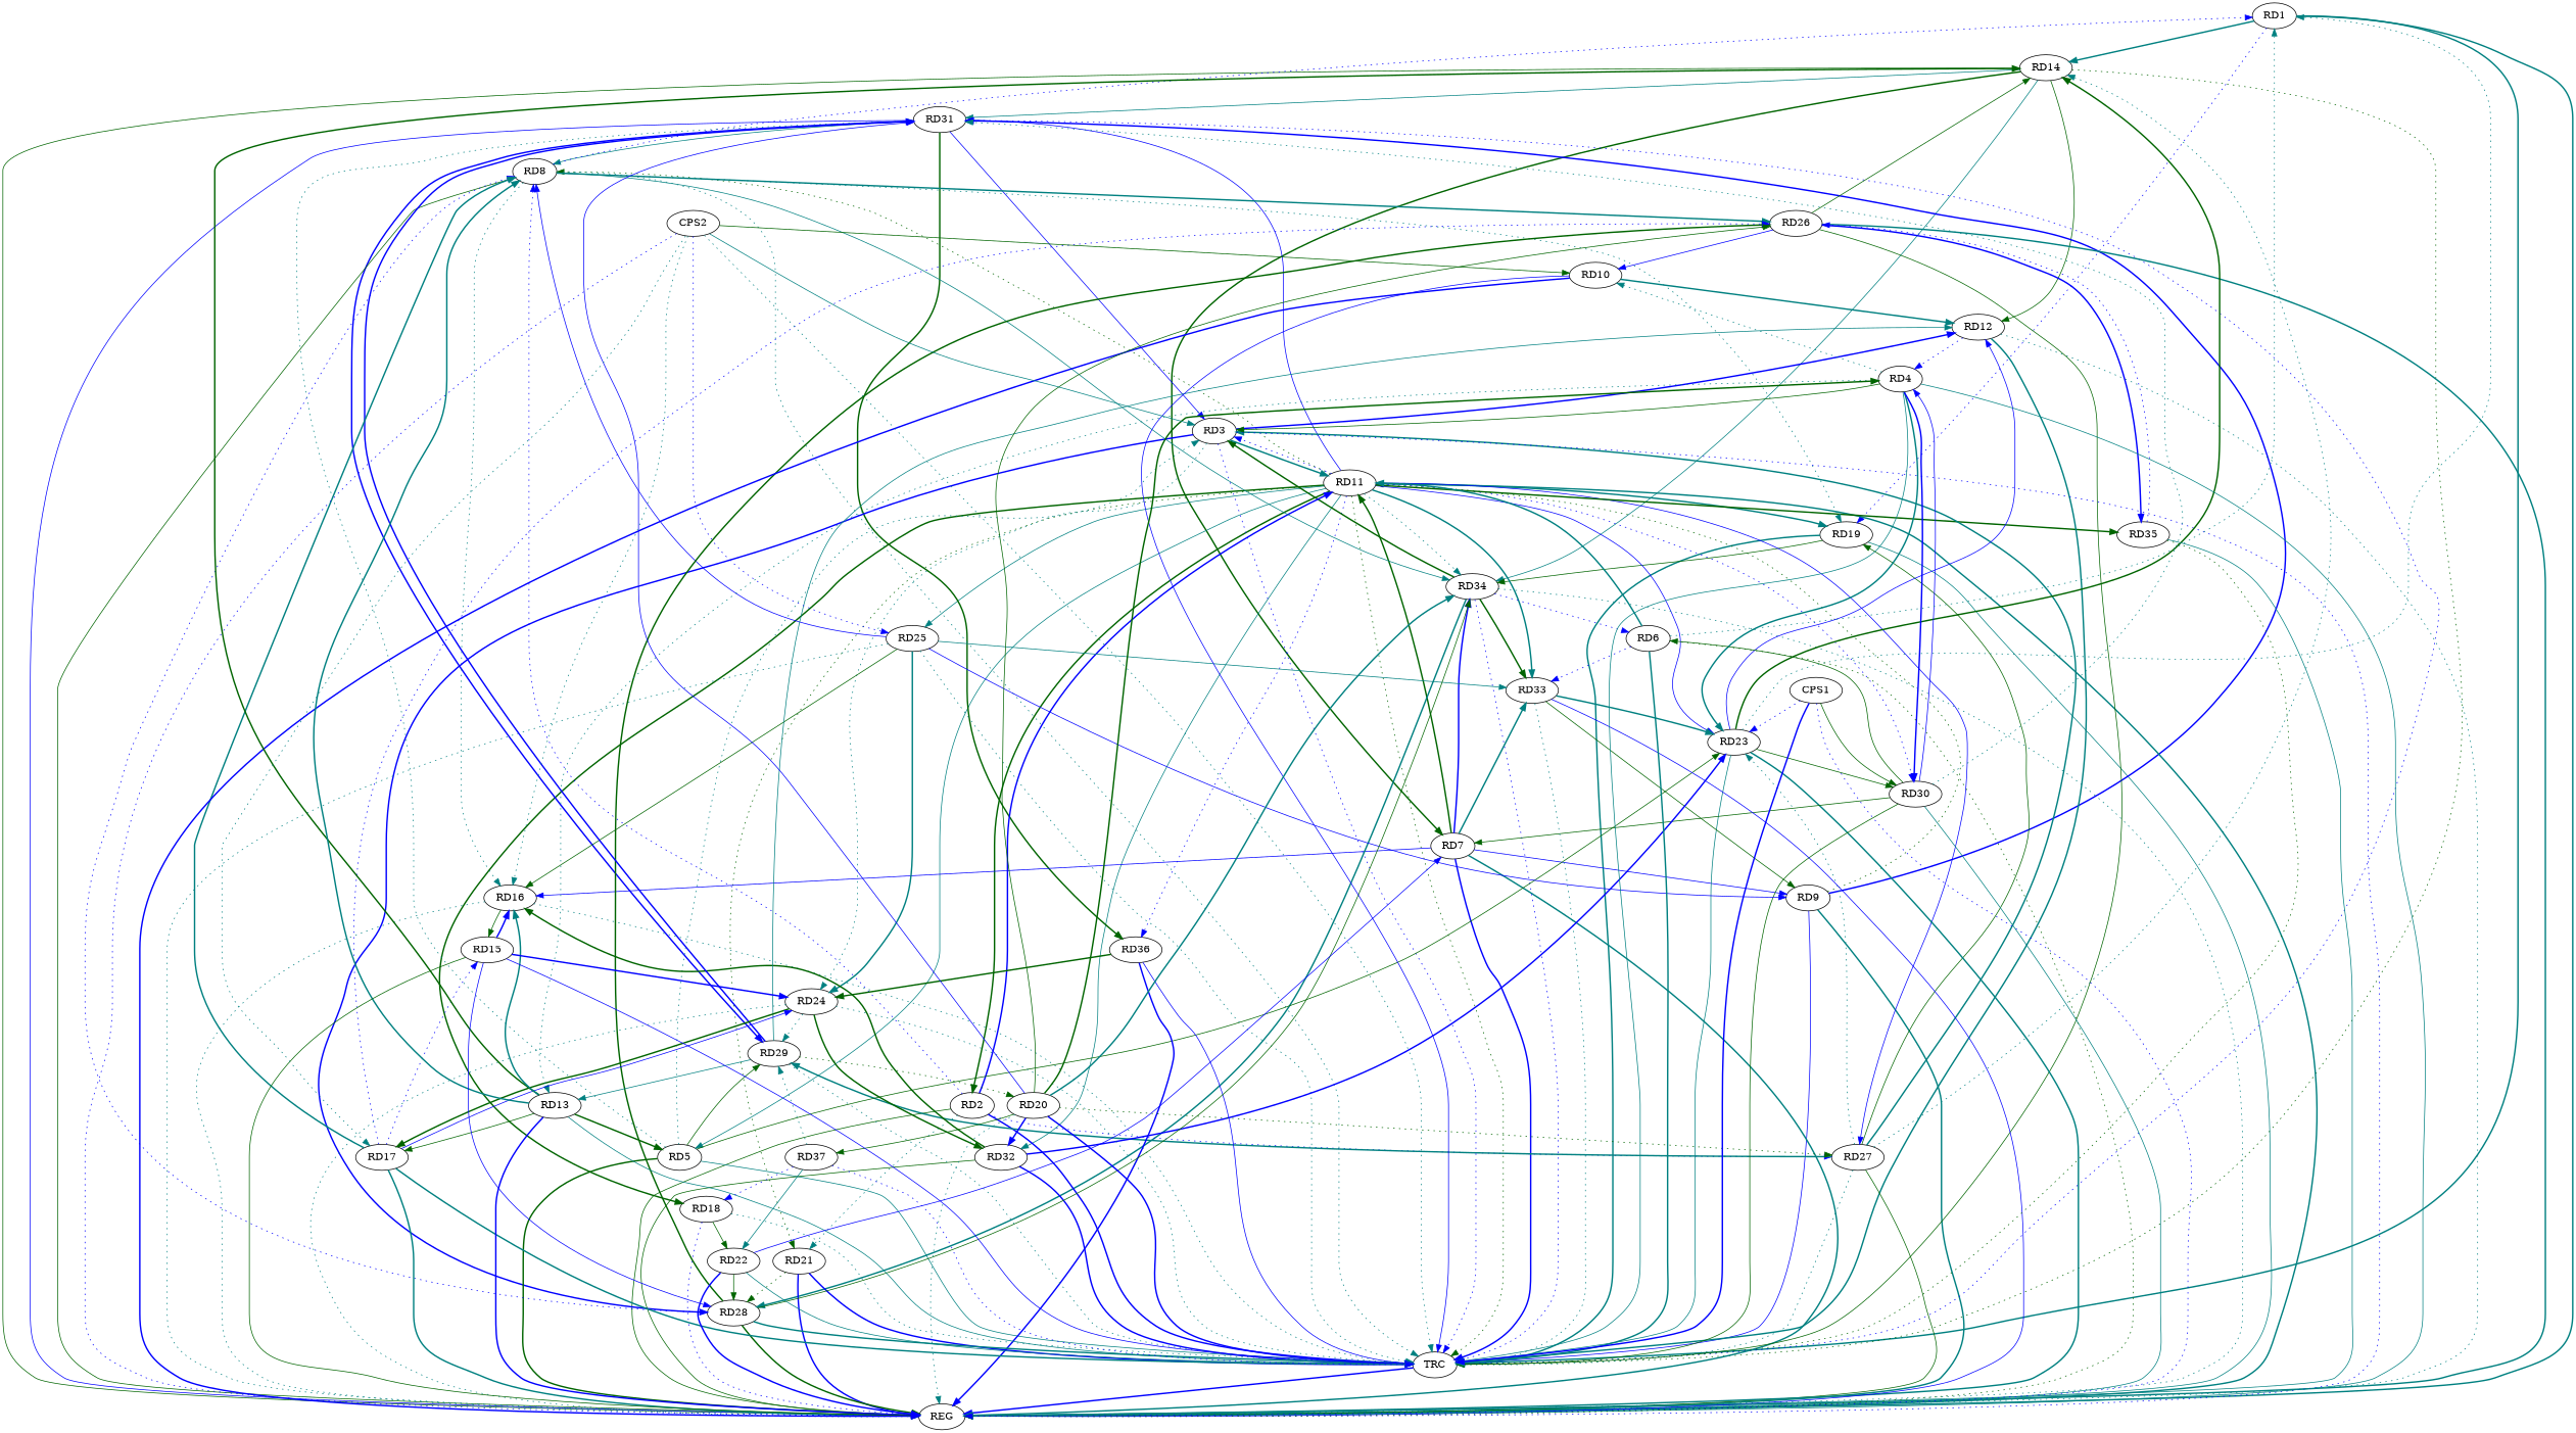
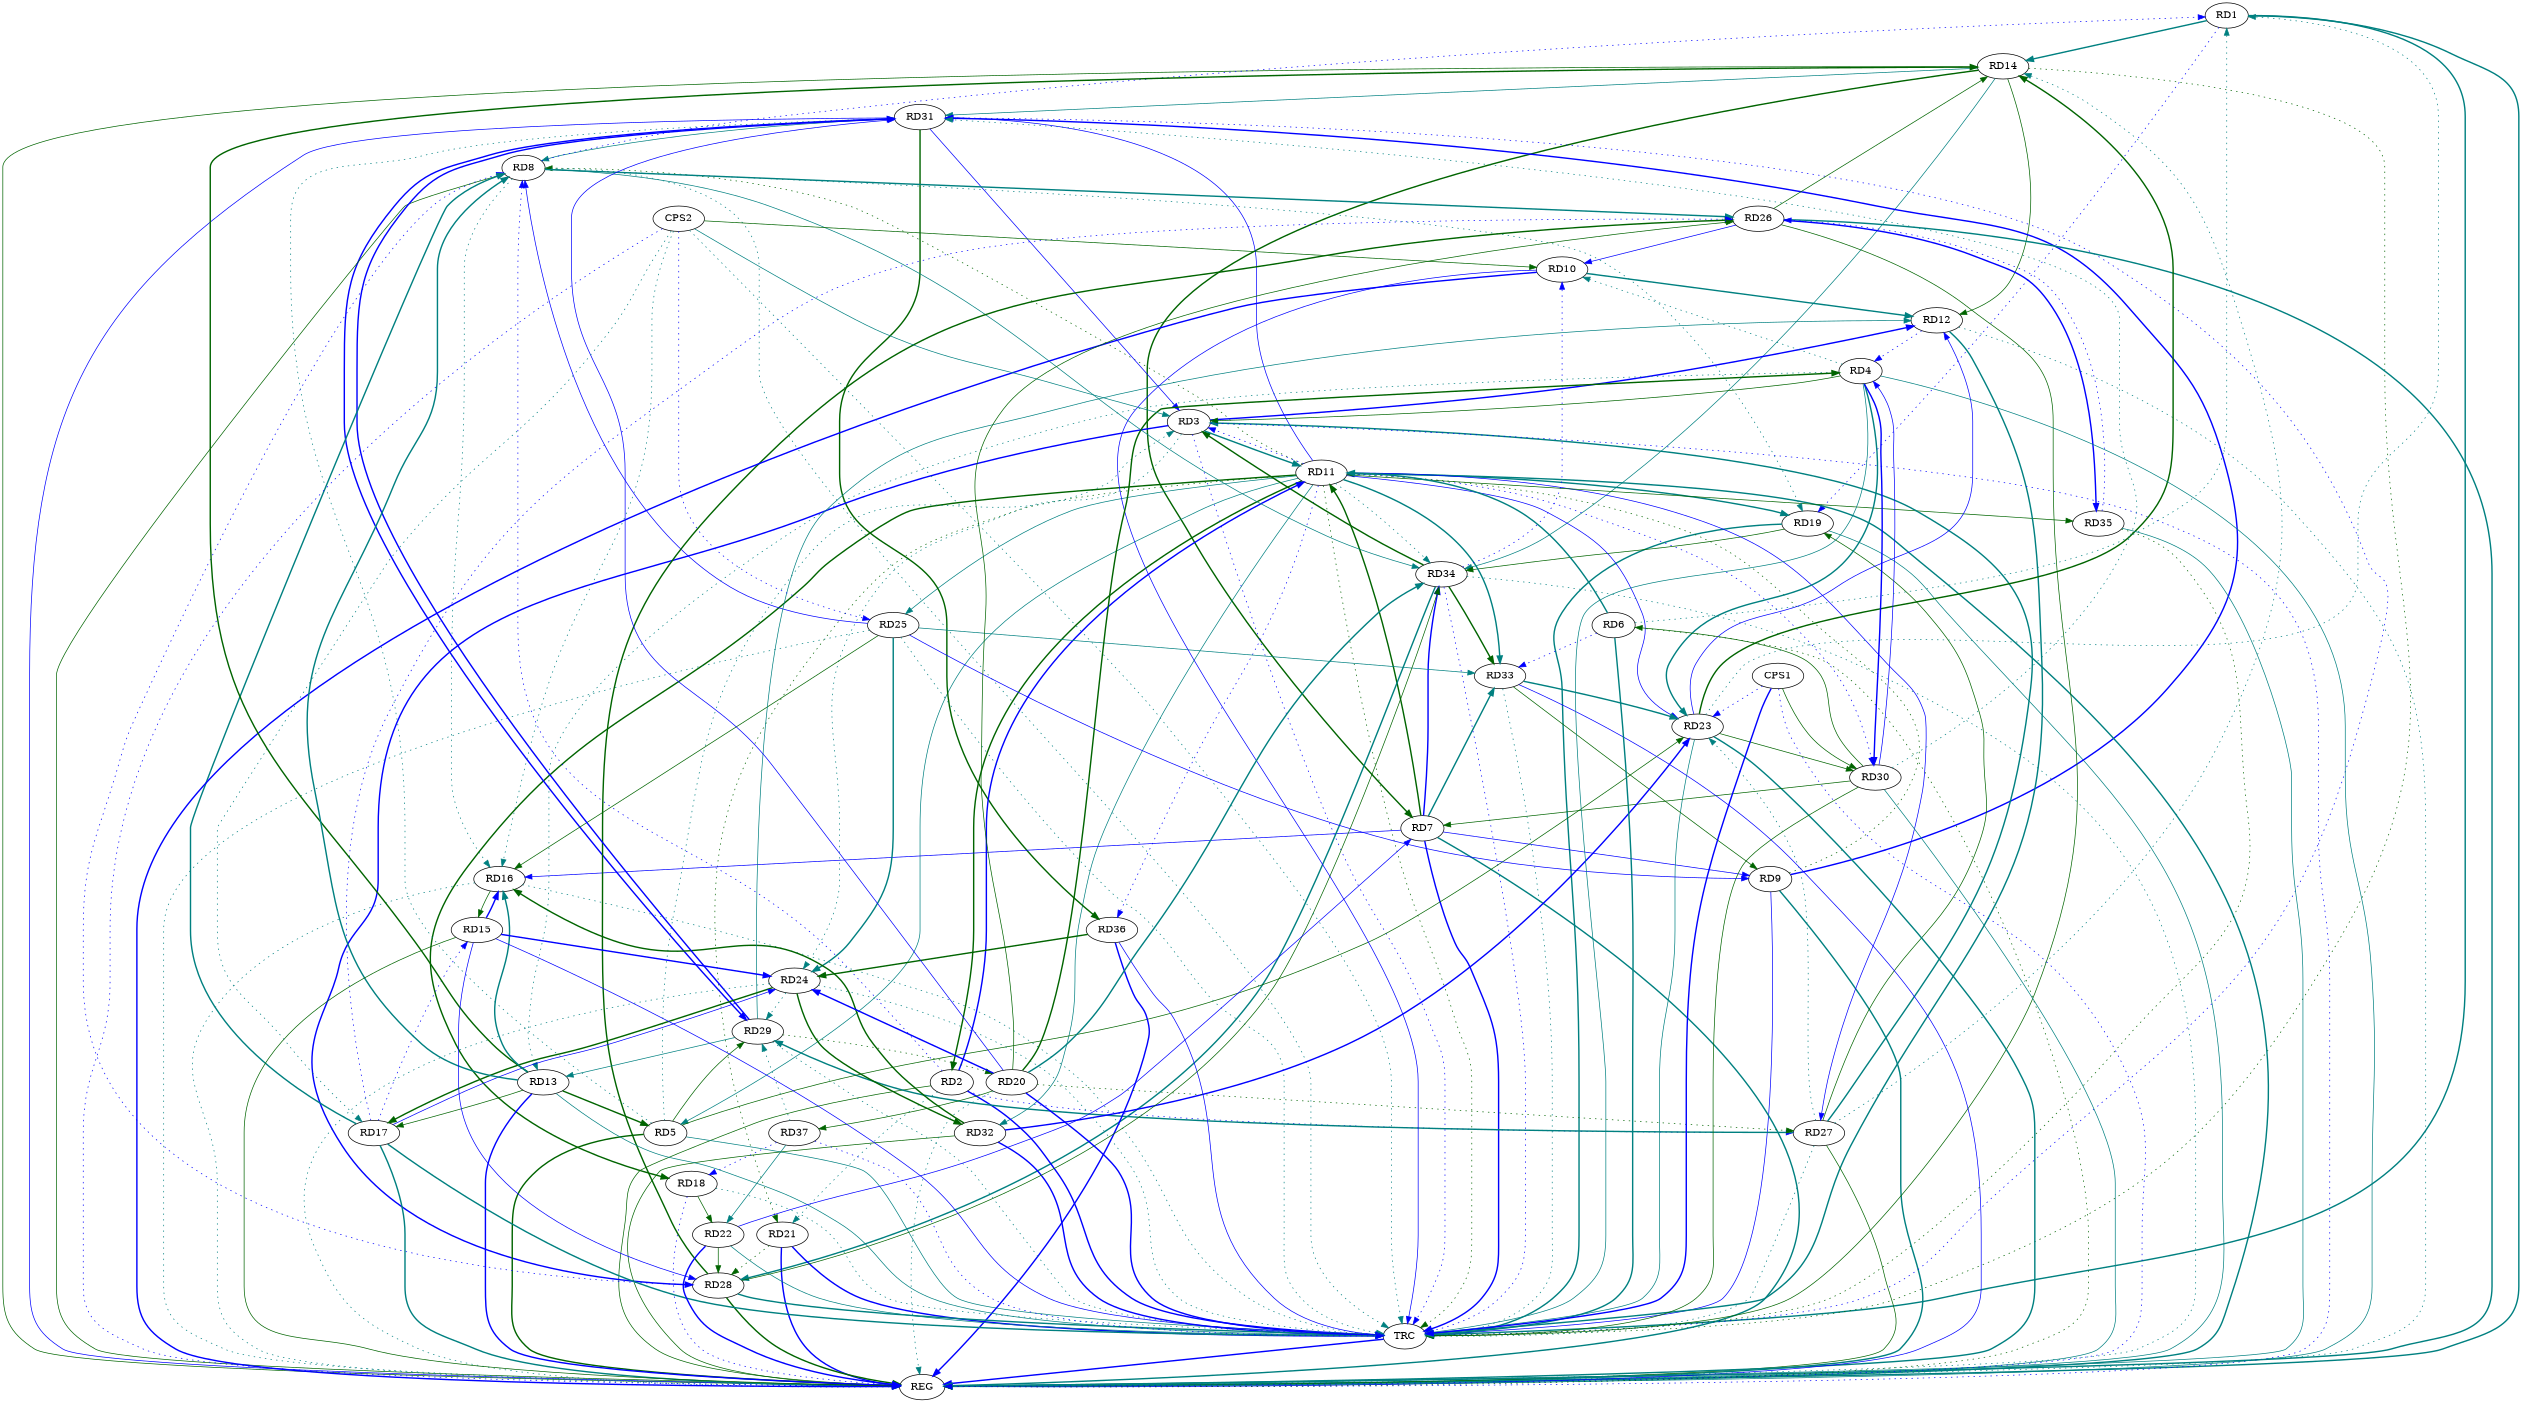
  strict digraph {
    edge [color=teal style=bold]
    n1 [label=RD1]
    n2 [label=RD14]
    n3 [label=RD19]
    n4 [label=REG]
    n5 [label=TRC]
    n6 [label=RD9]
    n7 [label=RD11]
    n8 [label=RD31]
    n9 [label=RD12]
    n10 [label=RD7]
    n11 [label=RD34]
    n12 [label=RD2]
    n13 [label=RD8]
    n14 [label=RD21]
    n15 [label=RD27]
    n16 [label=RD16]
    n17 [label=RD26]
    n18 [label=RD3]
    n19 [label=RD23]
    n20 [label=RD30]
    n21 [label=RD5]
    n22 [label=RD33]
    n23 [label=RD18]
    n24 [label=RD25]
    n25 [label=RD32]
    n26 [label=RD35]
    n27 [label=RD36]
    n28 [label=RD28]
    n29 [label=RD29]
    n30 [label=RD24]
    n31 [label=RD4]
    n32 [label=RD17]
    n33 [label=RD10]
    n34 [label=RD13]
    n35 [label=RD6]
    n36 [label=RD20]
    n37 [label=RD15]
    n38 [label=RD22]
    n39 [label=RD37]
    n40 [label=CPS1]
    n41 [label=CPS2]
    n1 -> n2
    n1 -> n3 [color=blue style=dotted]
    n1 -> n4
    n1 -> n5
    n2 -> n4 [color=darkgreen style=solid]
    n2 -> n5 [color=darkgreen style=dotted]
    n2 -> n8 [style=solid]
    n2 -> n9 [color=darkgreen style=solid]
    n2 -> n10 [color=darkgreen]
    n2 -> n11 [style=solid]
    n3 -> n4 [style=solid]
    n3 -> n5
    n3 -> n11 [color=darkgreen style=solid]
    n5 -> n4 [color=blue]
    n6 -> n4
    n6 -> n5 [color=blue style=solid]
    n6 -> n7 [color=darkgreen style=dotted]
    n6 -> n8 [color=blue]
    n7 -> n3
    n7 -> n4
    n7 -> n5 [color=darkgreen style=dotted]
    n7 -> n8 [color=blue style=solid]
    n7 -> n11 [style=dotted]
    n7 -> n12 [color=darkgreen]
    n7 -> n13 [color=darkgreen style=dotted]
    n7 -> n14 [color=darkgreen style=dotted]
    n7 -> n15 [color=blue style=solid]
    n7 -> n18 [color=blue style=dotted]
    n7 -> n19 [color=blue style=solid]
    n7 -> n20 [color=blue style=dotted]
    n7 -> n21 [style=solid]
    n7 -> n22
    n7 -> n23 [color=darkgreen]
    n7 -> n24 [style=solid]
    n7 -> n25 [style=solid]
-   n7 -> n26 [color=darkgreen]
+   n7 -> n26 [color=darkgreen style=solid]
    n7 -> n27 [color=blue style=dotted]
    n8 -> n4 [color=blue style=solid]
    n8 -> n5 [color=blue style=dotted]
    n8 -> n13 [style=solid]
    n8 -> n18 [color=blue style=solid]
    n8 -> n27 [color=darkgreen]
    n8 -> n29 [color=blue]
    n9 -> n4 [style=dotted]
    n9 -> n5
    n9 -> n31 [color=blue style=dotted]
    n10 -> n4
    n10 -> n5 [color=blue]
    n10 -> n6 [color=blue style=solid]
    n10 -> n7 [color=darkgreen]
    n10 -> n11 [color=blue]
    n10 -> n16 [color=blue style=solid]
    n10 -> n22
    n11 -> n4 [style=dotted]
    n11 -> n5 [color=blue style=dotted]
    n11 -> n18 [color=darkgreen]
    n11 -> n22 [color=darkgreen]
    n11 -> n28
-   n11 -> n35 [color=blue style=dotted]
+   n11 -> n33 [color=blue style=dotted]
    n12 -> n4 [color=darkgreen style=solid]
    n12 -> n5 [color=blue]
    n12 -> n7 [color=blue]
    n12 -> n13 [color=blue style=dotted]
    n12 -> n14 [style=dotted]
    n12 -> n15 [color=blue style=dotted]
    n13 -> n1 [color=blue style=dotted]
    n13 -> n3 [style=dotted]
    n13 -> n4 [color=darkgreen style=solid]
    n13 -> n5 [style=dotted]
    n13 -> n11 [style=solid]
    n13 -> n16 [style=dotted]
    n13 -> n17
    n14 -> n4 [color=blue]
    n14 -> n5 [color=blue]
    n14 -> n28 [color=darkgreen style=dotted]
    n15 -> n2 [style=dotted]
    n15 -> n3 [color=darkgreen style=solid]
    n15 -> n4 [color=darkgreen style=solid]
    n15 -> n5 [style=dotted]
    n15 -> n18
    n15 -> n19 [style=dotted]
    n15 -> n29
    n16 -> n4 [style=dotted]
    n16 -> n5 [style=dotted]
    n16 -> n37 [color=darkgreen style=solid]
    n17 -> n2 [color=darkgreen style=solid]
    n17 -> n4
    n17 -> n5 [color=darkgreen style=solid]
    n17 -> n26 [color=blue]
    n17 -> n33 [color=blue style=solid]
    n18 -> n4 [color=blue style=dotted]
    n18 -> n5 [color=blue style=dotted]
    n18 -> n7
    n18 -> n9 [color=blue]
    n18 -> n28 [color=blue]
    n18 -> n30 [style=dotted]
    n19 -> n1 [style=dotted]
    n19 -> n2 [color=darkgreen]
    n19 -> n4
    n19 -> n5 [style=solid]
    n19 -> n9 [color=blue style=solid]
    n19 -> n20 [color=darkgreen style=solid]
    n20 -> n4 [style=solid]
    n20 -> n5 [color=darkgreen style=solid]
    n20 -> n8 [style=dotted]
    n20 -> n10 [color=darkgreen style=solid]
    n20 -> n31 [color=blue style=solid]
    n20 -> n35 [color=darkgreen style=solid]
    n21 -> n4 [color=darkgreen]
    n21 -> n5 [style=solid]
    n21 -> n8 [style=dotted]
    n21 -> n18 [style=dotted]
    n21 -> n19 [color=darkgreen style=solid]
    n21 -> n29 [color=darkgreen style=solid]
    n22 -> n4 [color=blue style=solid]
    n22 -> n5 [style=dotted]
    n22 -> n6 [color=darkgreen style=solid]
    n22 -> n19
    n23 -> n4 [color=blue style=dotted]
    n23 -> n5 [style=dotted]
    n23 -> n38 [color=darkgreen style=solid]
    n24 -> n4 [style=dotted]
    n24 -> n5 [style=dotted]
    n24 -> n6 [color=blue style=solid]
    n24 -> n13 [color=blue style=solid]
    n24 -> n16 [color=darkgreen style=solid]
    n24 -> n22 [style=solid]
    n24 -> n30
    n25 -> n4 [color=darkgreen style=solid]
    n25 -> n5 [color=blue]
    n25 -> n16 [color=darkgreen]
    n25 -> n19 [color=blue]
    n26 -> n4 [style=solid]
    n26 -> n5 [color=darkgreen style=dotted]
    n26 -> n17 [color=blue style=dotted]
    n27 -> n4 [color=blue]
    n27 -> n5 [color=blue style=solid]
    n27 -> n30 [color=darkgreen]
    n28 -> n4 [color=darkgreen]
    n28 -> n5
    n28 -> n11 [color=darkgreen style=solid]
    n28 -> n13 [color=blue style=dotted]
    n28 -> n17 [color=darkgreen]
    n29 -> n5 [style=dotted]
    n29 -> n8 [color=blue]
    n29 -> n9 [style=solid]
    n29 -> n34 [style=solid]
    n29 -> n36 [color=darkgreen style=dotted]
    n30 -> n4 [style=dotted]
    n30 -> n5 [style=dotted]
    n30 -> n25 [color=darkgreen]
    n30 -> n29 [style=dotted]
    n30 -> n32 [color=darkgreen]
    n31 -> n4 [style=solid]
    n31 -> n5 [style=solid]
    n31 -> n18 [color=darkgreen style=solid]
    n31 -> n19
    n31 -> n20 [color=blue]
    n31 -> n33 [style=dotted]
    n31 -> n34 [style=dotted]
    n32 -> n4
    n32 -> n5
    n32 -> n13
    n32 -> n17 [color=blue style=dotted]
    n32 -> n30 [color=blue style=solid]
    n32 -> n37 [color=blue style=dotted]
    n33 -> n4 [color=blue]
    n33 -> n5 [color=blue style=solid]
    n33 -> n9
    n34 -> n2 [color=darkgreen]
    n34 -> n4 [color=blue]
    n34 -> n5 [style=solid]
    n34 -> n13
    n34 -> n16
    n34 -> n21 [color=darkgreen]
    n34 -> n32 [color=darkgreen style=solid]
    n35 -> n1 [style=dotted]
    n35 -> n4 [color=darkgreen style=dotted]
    n35 -> n5
    n35 -> n7
    n35 -> n22 [color=blue style=dotted]
    n36 -> n4 [style=dotted]
    n36 -> n5 [color=blue]
    n36 -> n8 [color=blue style=solid]
    n36 -> n11
    n36 -> n15 [color=darkgreen style=dotted]
    n36 -> n17 [color=darkgreen style=solid]
-   n36 -> n25 [color=blue]
+   n36 -> n30 [color=blue]
    n36 -> n31 [color=darkgreen]
    n36 -> n39 [color=darkgreen style=solid]
    n37 -> n4 [color=darkgreen style=solid]
    n37 -> n5 [color=blue style=solid]
    n37 -> n16 [color=blue]
    n37 -> n28 [color=blue style=solid]
    n37 -> n30 [color=blue]
    n38 -> n4 [color=blue]
    n38 -> n5 [style=solid]
    n38 -> n10 [color=blue style=solid]
    n38 -> n28 [color=darkgreen style=solid]
    n39 -> n5 [color=blue style=dotted]
    n39 -> n23 [color=blue style=dotted]
    n39 -> n29 [style=dotted]
    n39 -> n38 [style=solid]
    n40 -> n4 [color=blue style=dotted]
    n40 -> n5 [color=blue]
    n40 -> n19 [color=blue style=dotted]
    n40 -> n20 [color=darkgreen style=solid]
    n41 -> n4 [color=blue style=dotted]
    n41 -> n5 [style=dotted]
    n41 -> n16 [style=dotted]
    n41 -> n18 [style=solid]
    n41 -> n24 [color=blue style=dotted]
    n41 -> n32 [style=dotted]
    n41 -> n33 [color=darkgreen style=solid]
  }
